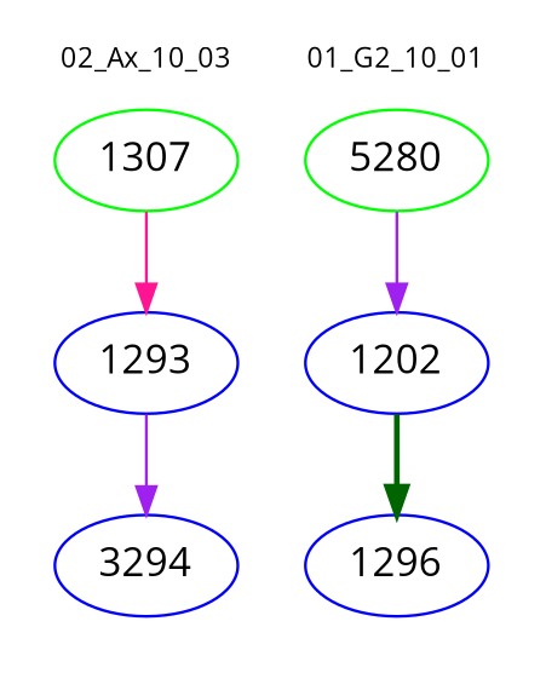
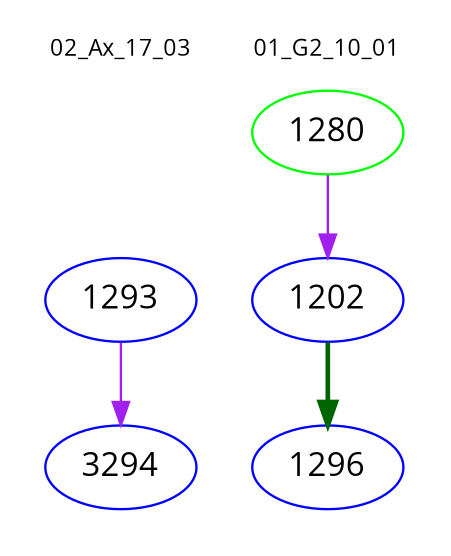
  digraph {
    fontname="Open Sans"
    node [color=blue fontname="Open Sans"]
    edge [color=purple fontname="Open Sans" style=solid]
-   n1 [color=green label=1307]
    n2 [label=1293]
    n3 [label=3294]
-   n4 [color=green label=5280]
+   n4 [color=green label=1280]
    n5 [label=1202]
    n6 [label=1296]
    subgraph cluster_1 {
      color=white
      fontsize=10
-     label="02_Ax_10_03"
-     n1
+     label="02_Ax_17_03"
      n2
      n3
    }
    subgraph cluster_2 {
      color=white
      fontsize=10
      label="01_G2_10_01"
      n4
      n5
      n6
    }
-   n1 -> n2 [color=deeppink]
    n2 -> n3
    n4 -> n5
    n5 -> n6 [color=darkgreen style=bold]
  }
